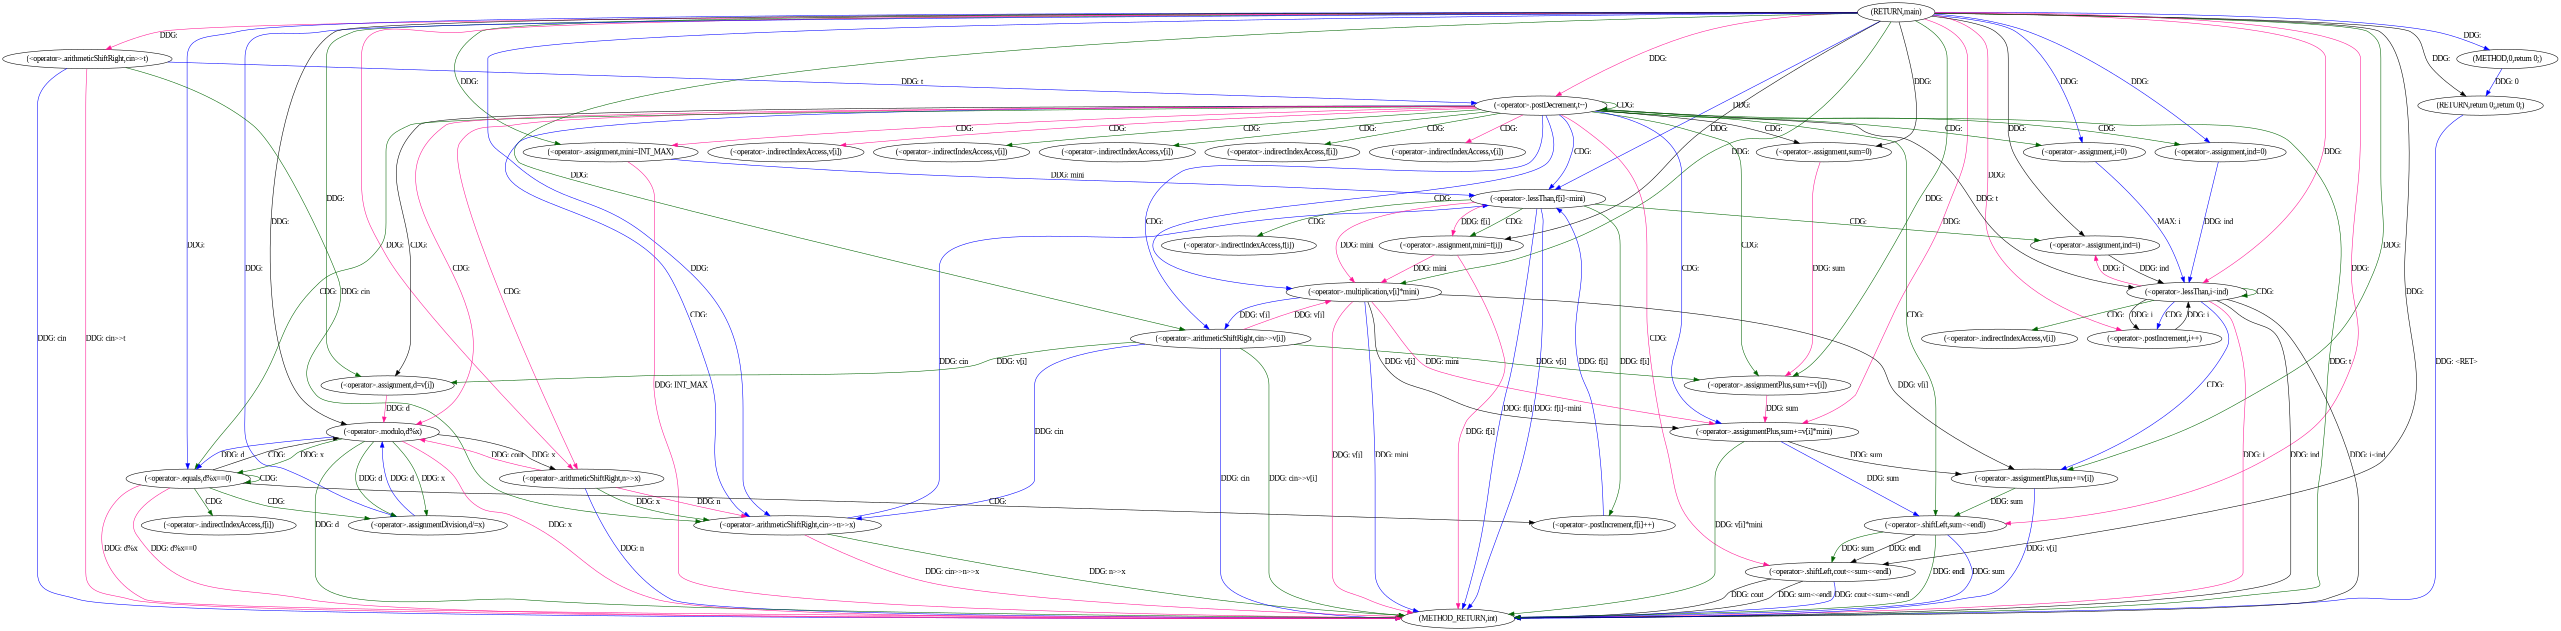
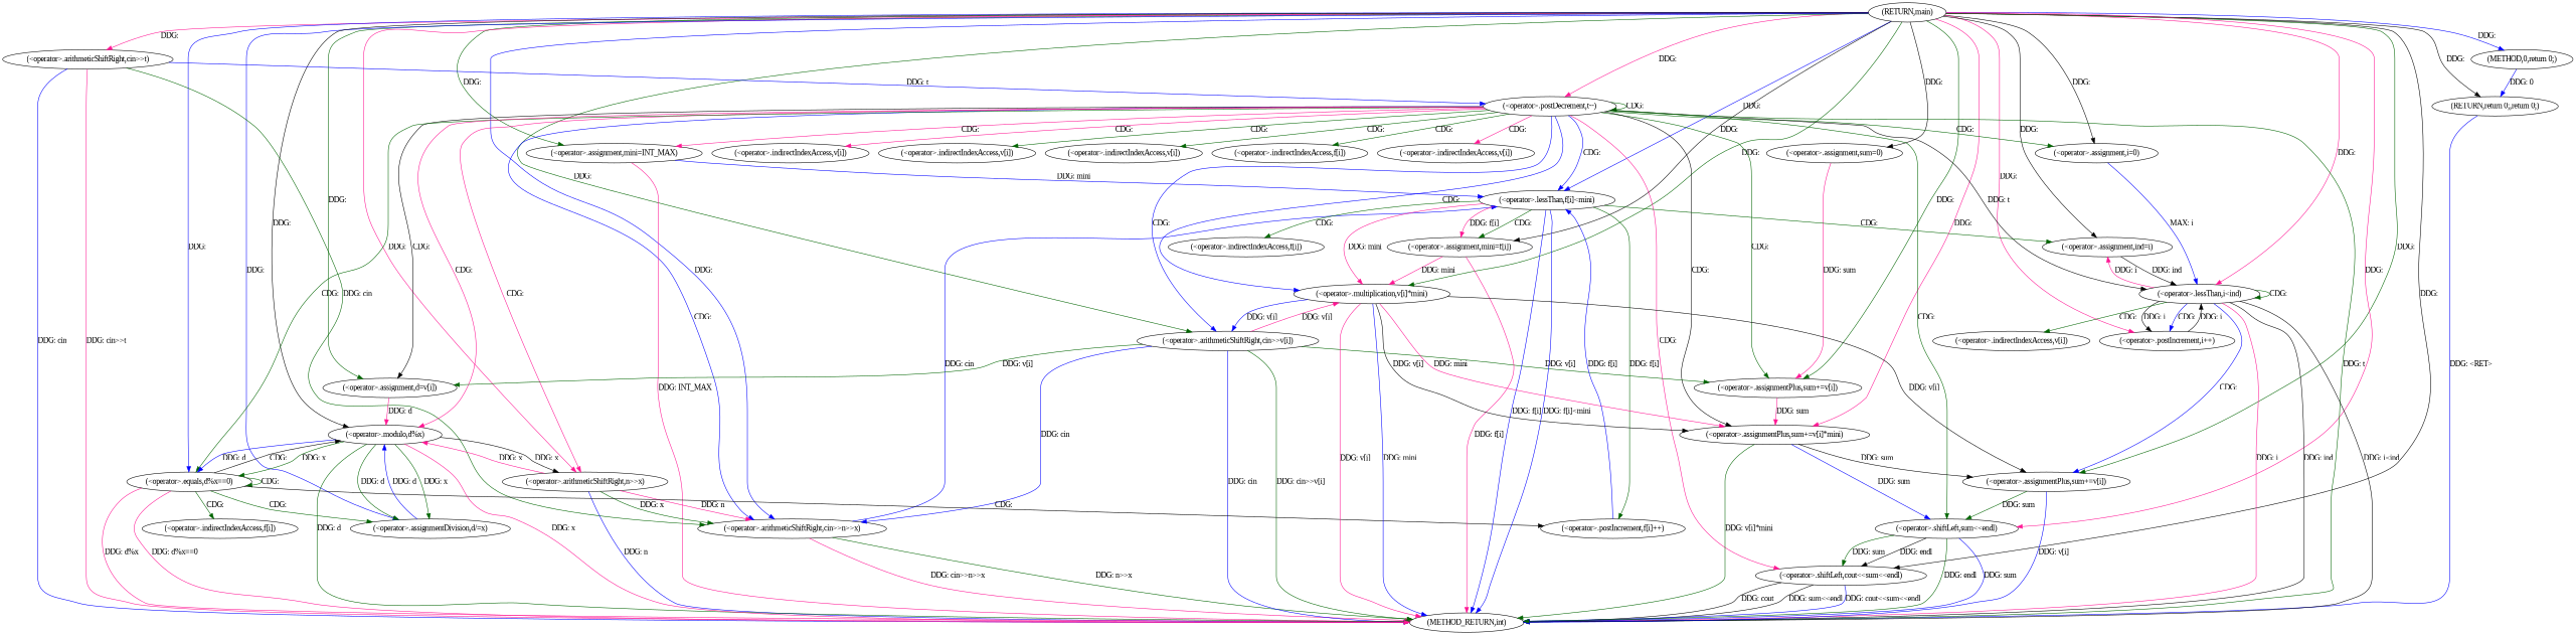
  digraph {
    fontname="Liberation Serif"
    node [fontname="Liberation Serif"]
    edge [color=darkgreen fontname="Liberation Serif"]
    n1 [label="(RETURN,main)"]
    n2 [label="(<operator>.arithmeticShiftRight,cin>>t)"]
    n3 [label="(RETURN,return 0;,return 0;)"]
    n4 [label="(<operator>.postDecrement,t--)"]
    n5 [label="(METHOD,0,return 0;)"]
    n6 [label="(<operator>.assignment,mini=INT_MAX)"]
-   n7 [label="(<operator>.assignment,ind=0)"]
    n8 [label="(<operator>.arithmeticShiftRight,cin>>n>>x)"]
    n9 [label="(<operator>.assignment,sum=0)"]
    n10 [label="(<operator>.shiftLeft,cout<<sum<<endl)"]
    n11 [label="(<operator>.arithmeticShiftRight,cin>>v[i])"]
    n12 [label="(<operator>.assignment,d=v[i])"]
    n13 [label="(<operator>.assignmentPlus,sum+=v[i])"]
    n14 [label="(<operator>.assignmentPlus,sum+=v[i]*mini)"]
    n15 [label="(<operator>.assignment,i=0)"]
    n16 [label="(<operator>.lessThan,i<ind)"]
    n17 [label="(<operator>.postIncrement,i++)"]
    n18 [label="(<operator>.arithmeticShiftRight,n>>x)"]
    n19 [label="(<operator>.equals,d%x==0)"]
    n20 [label="(<operator>.lessThan,f[i]<mini)"]
    n21 [label="(<operator>.assignmentPlus,sum+=v[i])"]
    n22 [label="(<operator>.shiftLeft,sum<<endl)"]
    n23 [label="(<operator>.assignmentDivision,d/=x)"]
    n24 [label="(<operator>.assignment,mini=f[i])"]
    n25 [label="(<operator>.assignment,ind=i)"]
    n26 [label="(<operator>.multiplication,v[i]*mini)"]
    n27 [label="(<operator>.modulo,d%x)"]
    n28 [label="(METHOD_RETURN,int)"]
    n29 [label="(<operator>.indirectIndexAccess,v[i])"]
    n30 [label="(<operator>.indirectIndexAccess,v[i])"]
    n31 [label="(<operator>.indirectIndexAccess,v[i])"]
    n32 [label="(<operator>.indirectIndexAccess,f[i])"]
    n33 [label="(<operator>.indirectIndexAccess,v[i])"]
    n34 [label="(<operator>.indirectIndexAccess,v[i])"]
    n35 [label="(<operator>.postIncrement,f[i]++)"]
    n36 [label="(<operator>.indirectIndexAccess,f[i])"]
    n37 [label="(<operator>.indirectIndexAccess,f[i])"]
    n1 -> n2 [color=deeppink label="DDG: "]
    n1 -> n3 [color=black label="DDG: "]
    n1 -> n4 [color=deeppink label="DDG: "]
    n1 -> n5 [color=blue label="DDG: "]
    n1 -> n6 [label="DDG: "]
-   n1 -> n7 [color=blue label="DDG: "]
    n1 -> n8 [color=blue label="DDG: "]
    n1 -> n9 [color=black label="DDG: "]
    n1 -> n10 [color=black label="DDG: "]
    n1 -> n11 [label="DDG: "]
    n1 -> n12 [label="DDG: "]
    n1 -> n13 [label="DDG: "]
    n1 -> n14 [color=deeppink label="DDG: "]
-   n1 -> n15 [color=blue label="DDG: "]
+   n1 -> n15 [color=black label="DDG: "]
    n1 -> n16 [color=deeppink label="DDG: "]
    n1 -> n17 [color=deeppink label="DDG: "]
    n1 -> n18 [color=deeppink label="DDG: "]
    n1 -> n19 [color=blue label="DDG: "]
    n1 -> n20 [color=blue label="DDG: "]
    n1 -> n21 [label="DDG: "]
    n1 -> n22 [color=deeppink label="DDG: "]
    n1 -> n23 [color=blue label="DDG: "]
    n1 -> n24 [color=black label="DDG: "]
    n1 -> n25 [color=black label="DDG: "]
    n1 -> n26 [label="DDG: "]
    n1 -> n27 [color=black label="DDG: "]
    n2 -> n4 [color=blue label="DDG: t"]
    n2 -> n8 [label="DDG: cin"]
    n2 -> n28 [color=blue label="DDG: cin"]
    n2 -> n28 [color=deeppink label="DDG: cin>>t"]
    n3 -> n28 [color=blue label="DDG: <RET>"]
    n4 -> n4 [label="CDG: "]
    n4 -> n6 [color=deeppink label="CDG: "]
-   n4 -> n7 [label="CDG: "]
    n4 -> n8 [color=blue label="CDG: "]
-   n4 -> n9 [color=black label="CDG: "]
    n4 -> n10 [color=deeppink label="CDG: "]
    n4 -> n11 [color=blue label="CDG: "]
    n4 -> n12 [color=black label="CDG: "]
    n4 -> n13 [label="CDG: "]
-   n4 -> n14 [color=blue label="CDG: "]
+   n4 -> n14 [color=black label="CDG: "]
    n4 -> n15 [label="CDG: "]
    n4 -> n16 [color=black label="DDG: t"]
    n4 -> n18 [color=deeppink label="CDG: "]
    n4 -> n19 [label="CDG: "]
    n4 -> n20 [color=blue label="CDG: "]
    n4 -> n22 [label="CDG: "]
    n4 -> n26 [color=blue label="CDG: "]
    n4 -> n27 [color=deeppink label="CDG: "]
    n4 -> n28 [label="DDG: t"]
    n4 -> n29 [color=deeppink label="CDG: "]
    n4 -> n30 [label="CDG: "]
    n4 -> n31 [label="CDG: "]
    n4 -> n32 [label="CDG: "]
    n4 -> n33 [color=deeppink label="CDG: "]
    n5 -> n3 [color=blue label="DDG: 0"]
    n6 -> n20 [color=blue label="DDG: mini"]
    n6 -> n28 [color=deeppink label="DDG: INT_MAX"]
-   n7 -> n16 [color=blue label="DDG: ind"]
    n8 -> n20 [color=blue label="DDG: cin"]
    n8 -> n28 [label="DDG: n>>x"]
    n8 -> n28 [color=deeppink label="DDG: cin>>n>>x"]
    n9 -> n13 [color=deeppink label="DDG: sum"]
    n10 -> n28 [color=black label="DDG: sum<<endl"]
    n10 -> n28 [color=blue label="DDG: cout<<sum<<endl"]
    n10 -> n28 [color=black label="DDG: cout"]
    n11 -> n8 [color=blue label="DDG: cin"]
    n11 -> n12 [label="DDG: v[i]"]
    n11 -> n13 [label="DDG: v[i]"]
    n11 -> n26 [color=deeppink label="DDG: v[i]"]
    n11 -> n28 [color=blue label="DDG: cin"]
    n11 -> n28 [label="DDG: cin>>v[i]"]
    n12 -> n27 [color=deeppink label="DDG: d"]
    n13 -> n14 [color=deeppink label="DDG: sum"]
    n14 -> n21 [color=black label="DDG: sum"]
    n14 -> n22 [color=blue label="DDG: sum"]
    n14 -> n28 [label="DDG: v[i]*mini"]
    n15 -> n16 [color=blue label="MAX: i"]
    n16 -> n16 [label="CDG: "]
    n16 -> n17 [color=black label="DDG: i"]
    n16 -> n17 [color=blue label="CDG: "]
    n16 -> n21 [color=blue label="CDG: "]
    n16 -> n25 [color=deeppink label="DDG: i"]
    n16 -> n28 [color=deeppink label="DDG: i"]
    n16 -> n28 [color=black label="DDG: ind"]
    n16 -> n28 [color=black label="DDG: i<ind"]
    n16 -> n34 [label="CDG: "]
    n17 -> n16 [color=black label="DDG: i"]
    n18 -> n8 [color=deeppink label="DDG: n"]
    n18 -> n8 [label="DDG: x"]
-   n18 -> n27 [color=deeppink label="DDG: cout"]
+   n18 -> n27 [color=deeppink label="DDG: x"]
    n18 -> n28 [color=blue label="DDG: n"]
    n19 -> n19 [label="CDG: "]
    n19 -> n23 [label="CDG: "]
    n19 -> n27 [color=black label="CDG: "]
    n19 -> n28 [color=deeppink label="DDG: d%x"]
    n19 -> n28 [color=deeppink label="DDG: d%x==0"]
    n19 -> n35 [color=black label="CDG: "]
    n19 -> n36 [label="CDG: "]
    n20 -> n24 [color=deeppink label="DDG: f[i]"]
    n20 -> n24 [label="CDG: "]
    n20 -> n25 [label="CDG: "]
    n20 -> n26 [color=deeppink label="DDG: mini"]
    n20 -> n28 [color=blue label="DDG: f[i]"]
    n20 -> n28 [color=blue label="DDG: f[i]<mini"]
    n20 -> n35 [label="DDG: f[i]"]
    n20 -> n37 [label="CDG: "]
    n21 -> n22 [label="DDG: sum"]
    n21 -> n28 [color=blue label="DDG: v[i]"]
    n22 -> n10 [color=black label="DDG: endl"]
    n22 -> n10 [label="DDG: sum"]
    n22 -> n28 [color=blue label="DDG: sum"]
    n22 -> n28 [label="DDG: endl"]
    n23 -> n27 [color=blue label="DDG: d"]
    n24 -> n26 [color=deeppink label="DDG: mini"]
    n24 -> n28 [color=deeppink label="DDG: f[i]"]
    n25 -> n16 [color=black label="DDG: ind"]
    n26 -> n11 [color=blue label="DDG: v[i]"]
    n26 -> n14 [color=black label="DDG: v[i]"]
    n26 -> n14 [color=deeppink label="DDG: mini"]
    n26 -> n21 [color=black label="DDG: v[i]"]
    n26 -> n28 [color=deeppink label="DDG: v[i]"]
    n26 -> n28 [color=blue label="DDG: mini"]
    n27 -> n18 [color=black label="DDG: x"]
    n27 -> n19 [label="DDG: x"]
    n27 -> n19 [color=blue label="DDG: d"]
    n27 -> n23 [label="DDG: x"]
    n27 -> n23 [label="DDG: d"]
    n27 -> n28 [label="DDG: d"]
    n27 -> n28 [color=deeppink label="DDG: x"]
    n35 -> n20 [color=blue label="DDG: f[i]"]
  }
